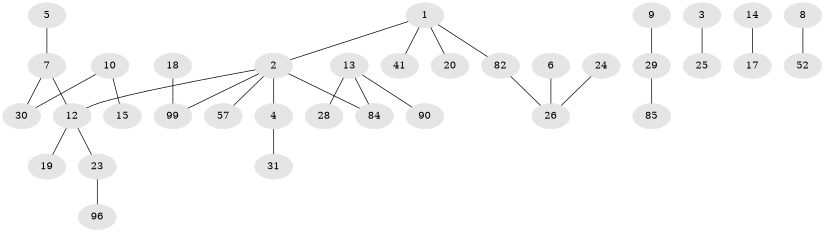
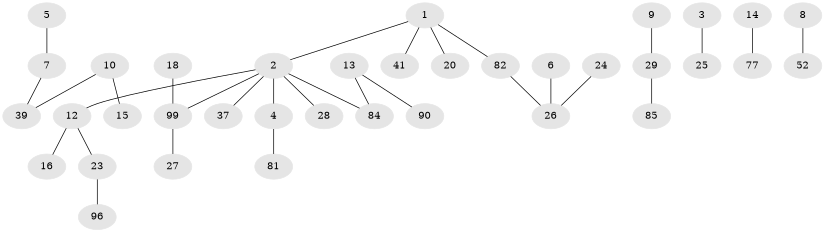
  graph {
    node [color=gray90 style=filled]
    edge [weight=1.0]
    1
    2
    n3 [label=41]
    20
    n5 [label=82]
    12
    n7 [label=99]
    28
    n9 [label=84]
-   37 [label=57]
+   37
    4
    26
    n13 [label=85]
    29
-   16 [label=19]
+   16
    23
+   27
    3
    25
    14
-   17
-   31
+   17 [label=77]
+   31 [label=81]
    5
    7
-   39 [label=30]
+   39
    6
    10
    15
    n29 [label=52]
    8
    9
    n32 [label=96]
    13
    n34 [label=90]
    18
    24
    1 -- 2
    1 -- n3
    1 -- 20
    1 -- n5
    2 -- 12
    2 -- n7
-   13 -- 28
+   2 -- 28
    2 -- n9
    2 -- 37
    2 -- 4
    n5 -- 26
    12 -- 16
    12 -- 23
+   n7 -- 27
    4 -- 31
    29 -- n13
    23 -- n32
    3 -- 25
    14 -- 17
    5 -- 7
-   7 -- 12
    7 -- 39
    6 -- 26
    10 -- 39
    10 -- 15
    8 -- n29
    9 -- 29
    13 -- n9
    13 -- n34
    18 -- n7
    24 -- 26
  }
